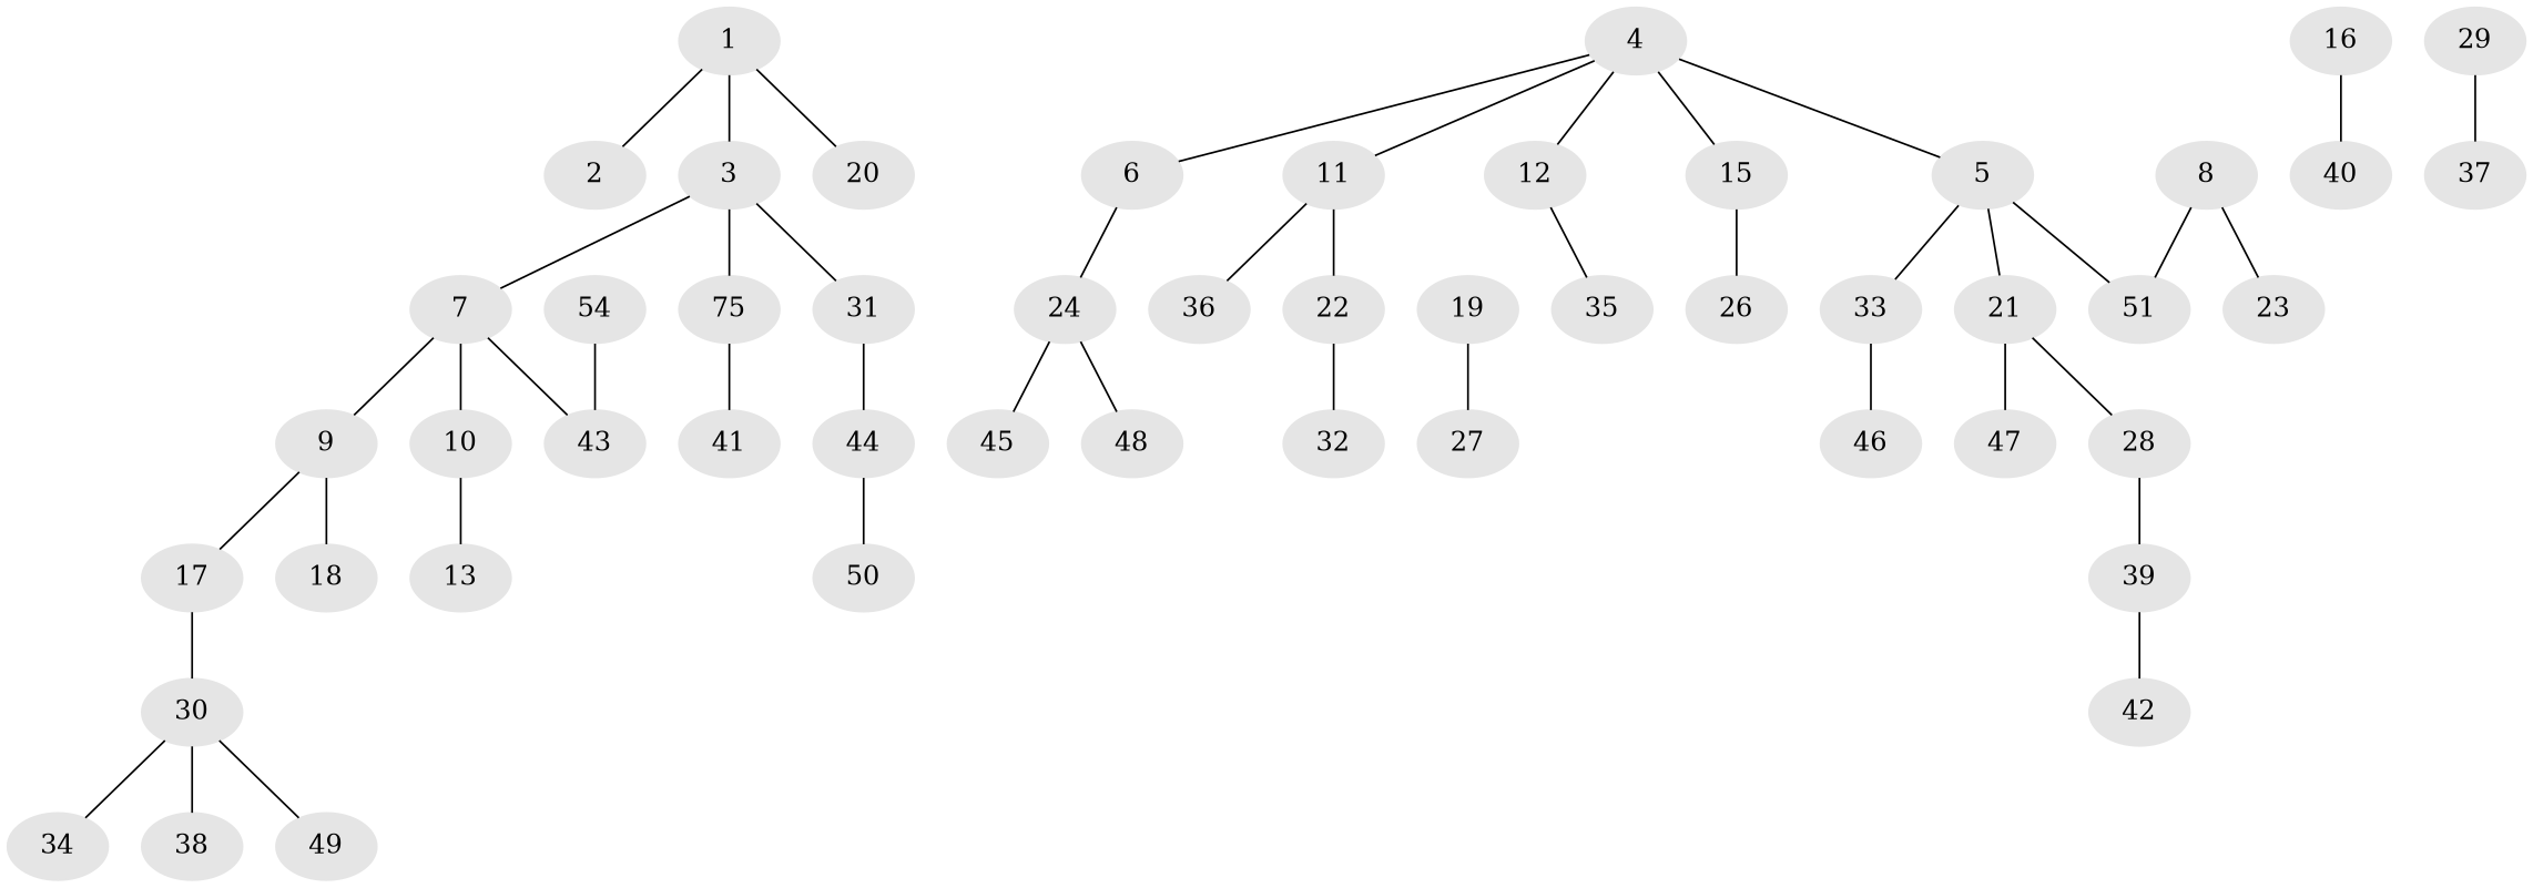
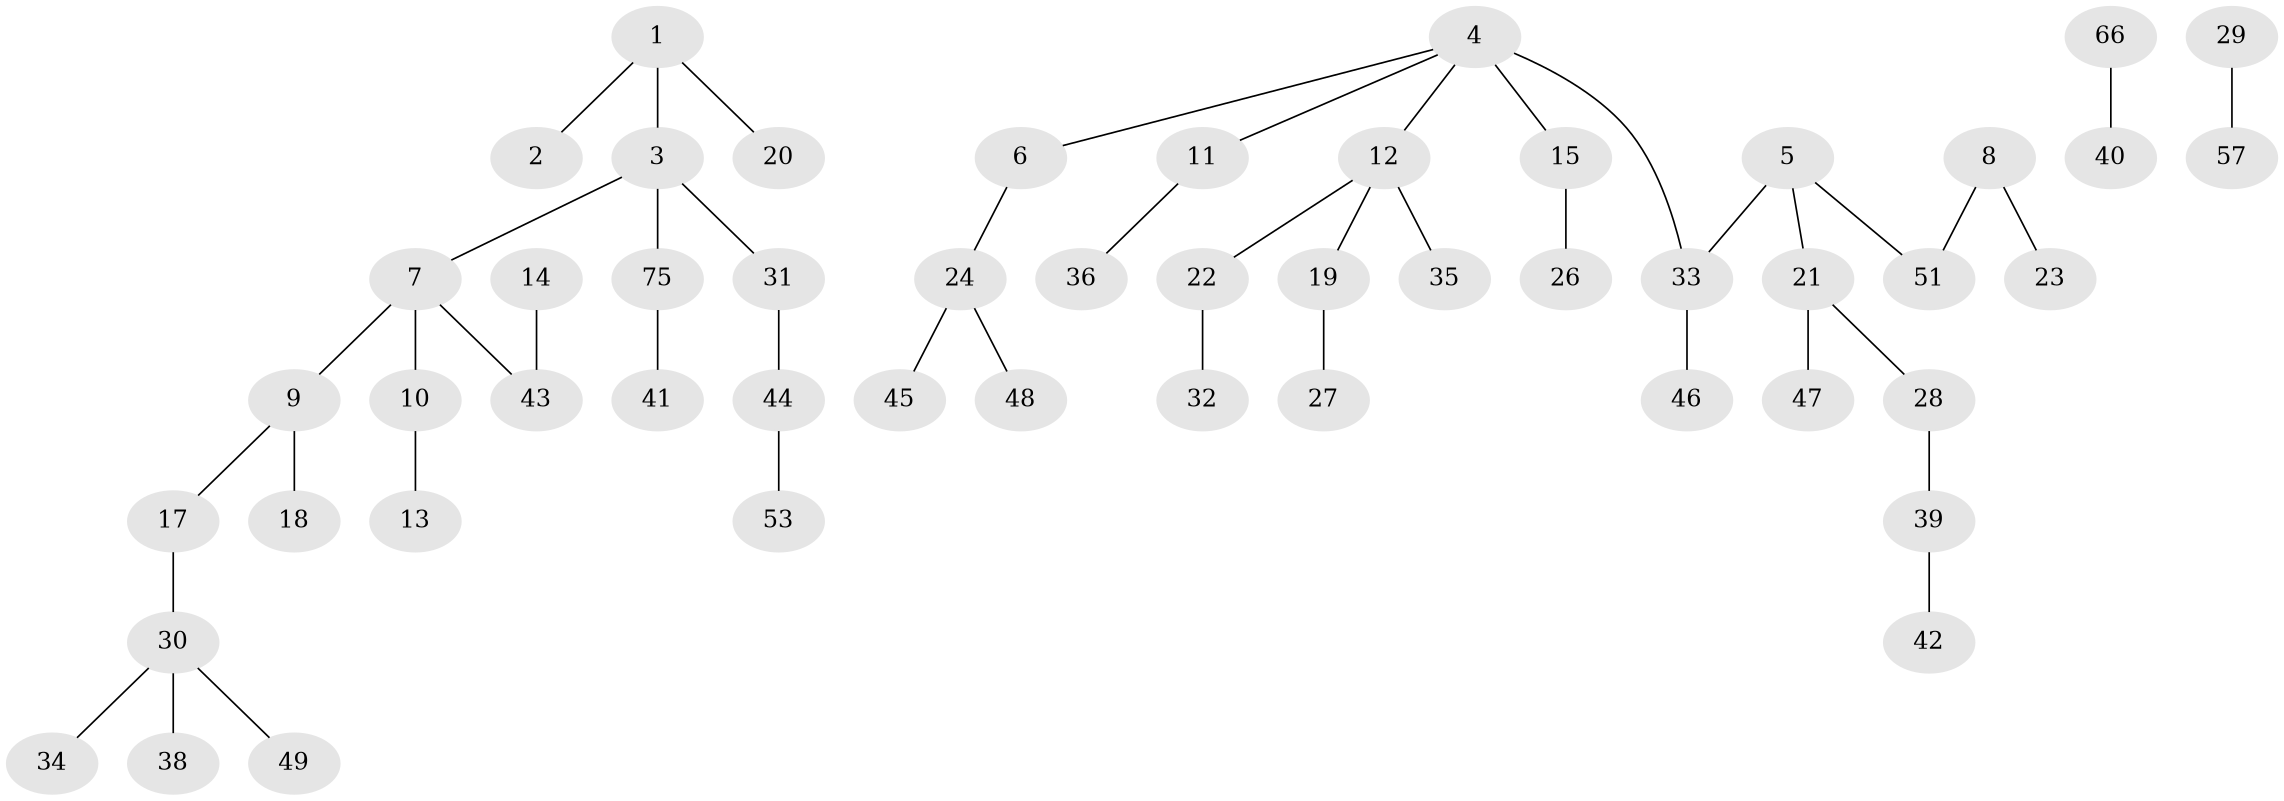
  graph {
    node [color=gray90 style=filled]
    1
    2
    3
    20
    7
    n6 [label=75]
    31
    4
    5
    6
    11
    12
    15
    9
    10
    43
-   14 [label=54]
+   14
    41
    44
    21
    33
    51
    24
    36
    19
    22
    35
    26
-   16
+   16 [label=66]
    40
    8
    23
    28
    47
    46
    45
    48
    17
    18
    13
    29
-   37
+   37 [label=57]
    30
    27
    32
    34
    38
    49
    39
    42
-   50
+   50 [label=53]
    1 -- 2
    1 -- 3
    1 -- 20
    3 -- 7
    3 -- n6
    3 -- 31
    7 -- 9
    7 -- 10
    7 -- 43
    n6 -- 41
    31 -- 44
-   4 -- 5
+   4 -- 33
    4 -- 6
    4 -- 11
    4 -- 12
    4 -- 15
    5 -- 21
    5 -- 33
    5 -- 51
    6 -- 24
    11 -- 36
-   11 -- 22
+   12 -- 19
+   12 -- 22
    12 -- 35
    15 -- 26
    9 -- 17
    9 -- 18
    10 -- 13
    14 -- 43
    44 -- 50
    21 -- 28
    21 -- 47
    33 -- 46
    24 -- 45
    24 -- 48
    19 -- 27
    22 -- 32
    16 -- 40
    8 -- 51
    8 -- 23
    28 -- 39
    17 -- 30
    29 -- 37
    30 -- 34
    30 -- 38
    30 -- 49
    39 -- 42
  }
